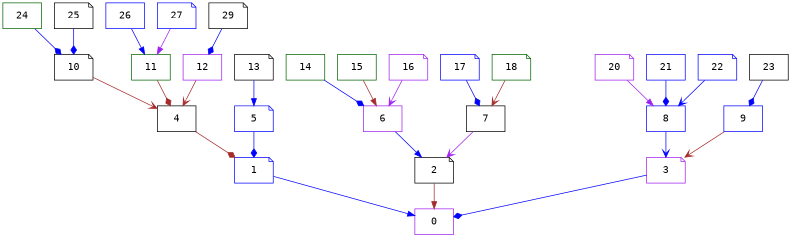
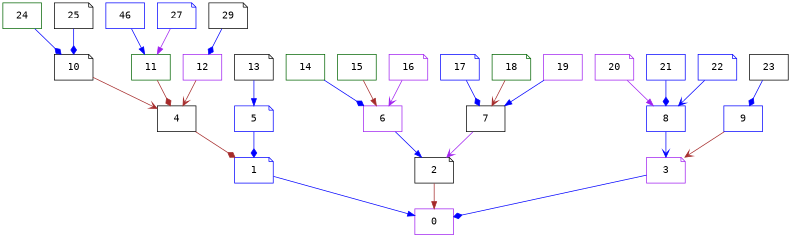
  digraph {
    fontname="DejaVu Sans Mono"
    node [Weight=8 color=blue fontname="DejaVu Sans Mono" shape=box]
    edge [Weight=21 arrowhead=diamond color=blue fontname="DejaVu Sans Mono"]
    0 [Weight=4 color=purple]
    1 [Weight=2 shape=note]
    2 [Weight=2 color=black shape=note]
    3 [Weight=6 color=purple shape=note]
    4 [Weight=10 color=black]
    5 [shape=note]
    6 [color=purple]
    7 [Weight=10 color=black]
    8 [Weight=9]
    9 [Weight=4]
    10 [color=black shape=note]
    11 [Weight=4 color=darkgreen]
    12 [Weight=10 color=purple]
    13 [Weight=5 color=black shape=note]
    14 [Weight=6 color=darkgreen]
    15 [Weight=2 color=darkgreen]
    16 [Weight=9 color=purple shape=note]
    17 [Weight=4 shape=note]
    18 [Weight=4 color=darkgreen shape=note]
+   19 [Weight=5 color=purple]
    20 [Weight=7 color=purple shape=note]
    21
    22 [Weight=3 shape=note]
    23 [Weight=10 color=black]
    24 [color=darkgreen]
    25 [Weight=6 color=black shape=note]
-   26 [Weight=5]
+   26 [Weight=5 label=46]
    27 [shape=note]
    29 [Weight=10 color=black shape=note]
    1 -> 0 [Weight=10 arrowhead=normal]
    2 -> 0 [Weight=19 arrowhead=normal color=brown]
    3 -> 0 [Weight=10]
    4 -> 1 [Weight=8 color=brown]
    5 -> 1
    6 -> 2 [Weight=4 arrowhead=normal]
    7 -> 2 [Weight=6 arrowhead=vee color=purple]
    8 -> 3 [Weight=6 arrowhead=vee]
    9 -> 3 [arrowhead=vee color=brown]
    10 -> 4 [Weight=17 arrowhead=vee color=brown]
    11 -> 4 [Weight=10 color=brown]
    12 -> 4 [Weight=15 arrowhead=vee color=brown]
    13 -> 5 [Weight=8 arrowhead=normal]
    14 -> 6
    15 -> 6 [arrowhead=normal color=brown]
    16 -> 6 [Weight=19 arrowhead=vee color=purple]
    17 -> 7
    18 -> 7 [Weight=17 arrowhead=vee color=brown]
+   19 -> 7 [Weight=4 arrowhead=normal]
    20 -> 8 [Weight=19 arrowhead=normal color=purple]
    21 -> 8 [Weight=12]
    22 -> 8 [arrowhead=vee]
    23 -> 9 [Weight=4]
    24 -> 10 [Weight=10]
    25 -> 10 [Weight=6]
    26 -> 11 [Weight=10 arrowhead=normal]
    27 -> 11 [Weight=17 arrowhead=normal color=purple]
    29 -> 12
  }
